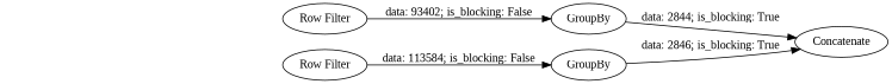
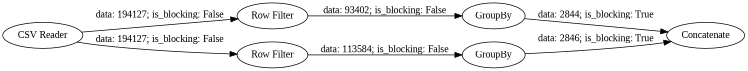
  digraph {
    rankdir=LR
    fontname="Liberation Serif"
    node [fontname="Liberation Serif"]
    edge [fontname="Liberation Serif"]
    n1 [label="Row Filter"]
    n2 [label=GroupBy]
    n3 [label="Row Filter"]
    n4 [label=GroupBy]
+   n5 [label="CSV Reader"]
    n6 [label=Concatenate]
    n1 -> n2 [label="data: 93402; is_blocking: False"]
    n2 -> n6 [label="data: 2844; is_blocking: True"]
    n3 -> n4 [label="data: 113584; is_blocking: False"]
    n4 -> n6 [label="data: 2846; is_blocking: True"]
+   n5 -> n1 [label="data: 194127; is_blocking: False"]
+   n5 -> n3 [label="data: 194127; is_blocking: False"]
  }
